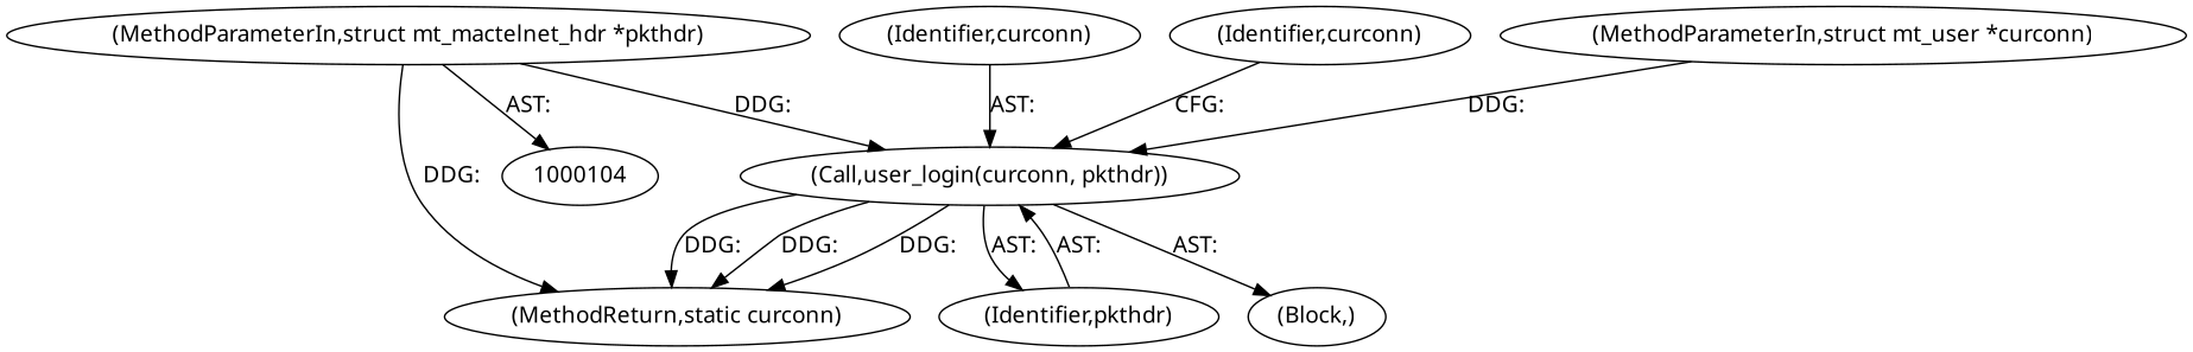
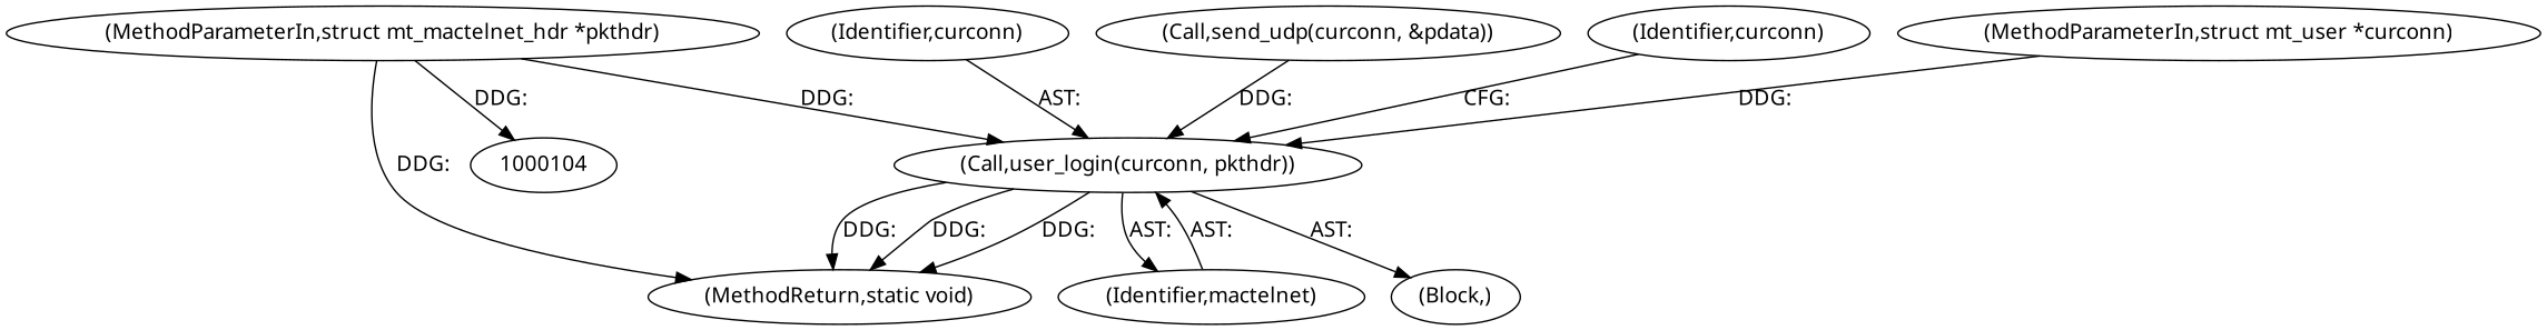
  digraph {
    fontname="Noto Sans"
    node [fontname="Noto Sans"]
    edge [fontname="Noto Sans"]
    n1 [label="(MethodParameterIn,struct mt_mactelnet_hdr *pkthdr)"]
    n2 [label="(Call,user_login(curconn, pkthdr))"]
-   n3 [label="(MethodReturn,static curconn)"]
+   n3 [label="(MethodReturn,static void)"]
    1000104
-   n5 [label="(Identifier,pkthdr)"]
+   n5 [label="(Identifier,mactelnet)"]
    n6 [label="(Block,)"]
    n7 [label="(Identifier,curconn)"]
+   n8 [label="(Call,send_udp(curconn, &pdata))"]
    n9 [label="(Identifier,curconn)"]
    n10 [label="(MethodParameterIn,struct mt_user *curconn)"]
    n1 -> n2 [label="DDG: "]
    n1 -> n3 [label="DDG: "]
-   n1 -> 1000104 [label="AST: "]
+   n1 -> 1000104 [label="DDG: "]
    n2 -> n3 [label="DDG: "]
    n2 -> n3 [label="DDG: "]
    n2 -> n3 [label="DDG: "]
    n2 -> n5 [label="AST: "]
    n2 -> n6 [label="AST: "]
    n5 -> n2 [label="AST: "]
    n7 -> n2 [label="AST: "]
+   n8 -> n2 [label="DDG: "]
    n9 -> n2 [label="CFG: "]
    n10 -> n2 [label="DDG: "]
  }
